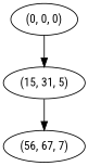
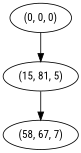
  digraph {
    fontname="Roboto Condensed"
    node [fontname="Roboto Condensed"]
    edge [fontname="Roboto Condensed"]
    "(0, 0, 0)"
-   "(15, 31, 5)"
-   "(58, 67, 7)" [label="(56, 67, 7)"]
+   "(15, 31, 5)" [label="(15, 81, 5)"]
+   "(58, 67, 7)"
    "(0, 0, 0)" -> "(15, 31, 5)"
    "(15, 31, 5)" -> "(58, 67, 7)"
  }
